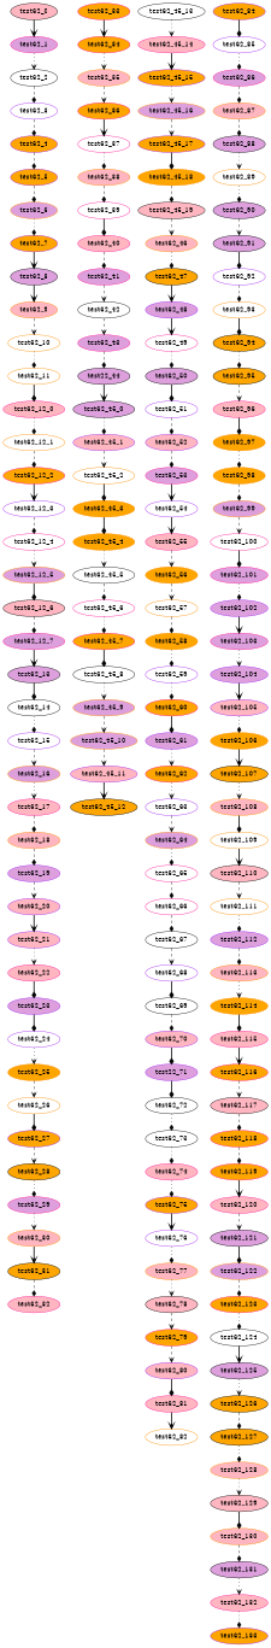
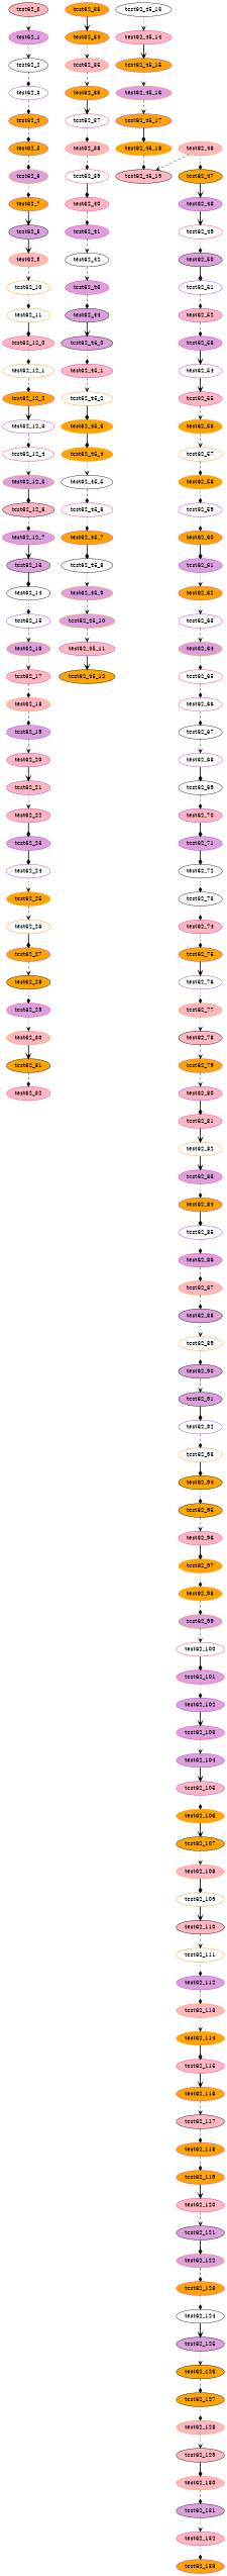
  digraph {
    node [color=deeppink fillcolor=white style=filled]
    edge [arrowhead=diamond style=dashed]
    test62_0 [color=black fillcolor=lightpink]
    test62_1 [fillcolor=plum]
    test62_2 [color=black]
    test62_3 [color=purple]
    test62_4 [color=purple fillcolor=orange]
    test62_5 [color=purple fillcolor=orange]
    test62_6 [color=darkorange fillcolor=plum]
    test62_7 [color=purple fillcolor=orange]
    test62_8 [color=black fillcolor=plum]
    test62_9 [color=darkorange fillcolor=lightpink]
    test62_10 [color=darkorange]
    test62_11 [color=darkorange]
    test62_12_0 [fillcolor=lightpink]
    test62_12_1 [color=darkorange]
    test62_12_2 [fillcolor=orange]
    test62_12_3 [color=purple]
    test62_12_4
    test62_12_5 [color=darkorange fillcolor=plum]
    test62_12_6 [color=black fillcolor=lightpink]
    test62_12_7 [fillcolor=plum]
    test62_13 [color=black fillcolor=plum]
    test62_14 [color=black]
    test62_15 [color=purple]
    test62_16 [color=darkorange fillcolor=plum]
    test62_17 [fillcolor=lightpink]
    test62_18 [color=darkorange fillcolor=lightpink]
    test62_19 [color=purple fillcolor=plum]
    test62_20 [color=purple fillcolor=lightpink]
    test62_21 [color=purple fillcolor=lightpink]
    test62_22 [fillcolor=lightpink]
    test62_23 [color=purple fillcolor=plum]
    test62_24 [color=purple]
    test62_25 [color=darkorange fillcolor=orange]
    test62_26 [color=darkorange]
    test62_27 [color=purple fillcolor=orange]
    test62_28 [color=black fillcolor=orange]
    test62_29 [fillcolor=plum]
    test62_30 [color=darkorange fillcolor=lightpink]
    test62_31 [color=black fillcolor=orange]
    test62_32 [fillcolor=lightpink]
    test62_33 [fillcolor=orange]
    test62_34 [fillcolor=orange]
    test62_35 [color=darkorange fillcolor=lightpink]
    test62_36 [fillcolor=orange]
    test62_37
    test62_38 [color=darkorange fillcolor=lightpink]
    test62_39
    test62_40 [fillcolor=lightpink]
    test62_41 [fillcolor=plum]
    test62_42 [color=black]
    test62_43 [fillcolor=plum]
-   test62_44 [color=black fillcolor=plum label=test22_44]
+   test62_44 [color=black fillcolor=plum]
    test62_45_0 [color=black fillcolor=plum]
    test62_45_1 [color=purple fillcolor=lightpink]
    test62_45_2 [color=darkorange]
    test62_45_3 [color=darkorange fillcolor=orange]
    test62_45_4 [color=darkorange fillcolor=orange]
    test62_45_5 [color=black]
    test62_45_6
    test62_45_7 [fillcolor=orange]
    test62_45_8 [color=black]
    test62_45_9 [color=darkorange fillcolor=plum]
    test62_45_10 [color=darkorange fillcolor=plum]
    test62_45_11 [color=purple fillcolor=lightpink]
    test62_45_12 [color=black fillcolor=orange]
    test62_45_13 [color=black]
    test62_45_14 [fillcolor=lightpink]
    test62_45_15 [color=purple fillcolor=orange]
    test62_45_16 [color=darkorange fillcolor=plum]
    test62_45_17 [color=purple fillcolor=orange]
    test62_45_18 [color=darkorange fillcolor=orange]
    test62_45_19 [color=black fillcolor=lightpink]
    test62_46 [color=darkorange fillcolor=lightpink]
    test62_47 [color=black fillcolor=orange]
    test62_48 [color=purple fillcolor=plum]
    test62_49
    test62_50 [color=black fillcolor=plum]
    test62_51 [color=purple]
    test62_52 [color=purple fillcolor=lightpink]
    test62_53 [fillcolor=plum]
    test62_54 [color=purple]
    test62_55 [fillcolor=lightpink]
    test62_56 [color=darkorange fillcolor=orange]
    test62_57 [color=darkorange]
    test62_58 [color=darkorange fillcolor=orange]
    test62_59 [color=purple]
    test62_60 [fillcolor=orange]
    test62_61 [color=purple fillcolor=plum]
    test62_62 [fillcolor=orange]
    test62_63 [color=purple]
    test62_64 [color=darkorange fillcolor=plum]
    test62_65
    test62_66
    test62_67 [color=black]
    test62_68 [color=purple]
    test62_69 [color=black]
    test62_70 [color=purple fillcolor=lightpink]
-   test62_71 [color=purple fillcolor=plum label=test22_71]
+   test62_71 [color=purple fillcolor=plum]
    test62_72 [color=black]
    test62_73 [color=black]
    test62_74 [fillcolor=lightpink]
    test62_75 [color=purple fillcolor=orange]
    test62_76 [color=purple]
    test62_77 [color=darkorange fillcolor=lightpink]
    test62_78 [color=black fillcolor=lightpink]
    test62_79 [fillcolor=orange]
    test62_80 [color=purple fillcolor=lightpink]
    test62_81 [fillcolor=lightpink]
    test62_82 [color=darkorange]
+   test62_83 [fillcolor=plum]
    test62_84 [color=purple fillcolor=orange]
    test62_85 [color=purple]
    test62_86 [fillcolor=plum]
    test62_87 [color=darkorange fillcolor=lightpink]
    test62_88 [color=black fillcolor=plum]
    test62_89 [color=darkorange]
    test62_90 [color=black fillcolor=plum]
    test62_91 [color=black fillcolor=plum]
    test62_92 [color=purple]
    test62_93 [color=darkorange]
    test62_94 [color=black fillcolor=orange]
    test62_95 [color=black fillcolor=orange]
    test62_96 [fillcolor=lightpink]
    test62_97 [color=darkorange fillcolor=orange]
    test62_98 [color=darkorange fillcolor=orange]
    test62_99 [color=darkorange fillcolor=plum]
    test62_100
    test62_101 [fillcolor=plum]
    test62_102 [color=purple fillcolor=plum]
    test62_103 [fillcolor=plum]
    test62_104 [color=purple fillcolor=plum]
    test62_105 [color=purple fillcolor=lightpink]
    test62_106 [color=darkorange fillcolor=orange]
    test62_107 [color=black fillcolor=orange]
    test62_108 [color=darkorange fillcolor=lightpink]
    test62_109 [color=darkorange]
    test62_110 [color=black fillcolor=lightpink]
    test62_111 [color=darkorange]
    test62_112 [color=purple fillcolor=plum]
    test62_113 [color=darkorange fillcolor=lightpink]
    test62_114 [color=darkorange fillcolor=orange]
    test62_115 [fillcolor=lightpink]
    test62_116 [fillcolor=orange]
    test62_117 [color=black fillcolor=lightpink]
    test62_118 [fillcolor=orange]
    test62_119 [fillcolor=orange]
    test62_120 [fillcolor=lightpink]
    test62_121 [color=black fillcolor=plum]
    test62_122 [color=darkorange fillcolor=plum]
    test62_123 [fillcolor=orange]
    test62_124 [color=black]
    test62_125 [color=black fillcolor=plum]
    test62_126 [color=black fillcolor=orange]
    test62_127 [color=black fillcolor=orange]
    test62_128 [color=darkorange fillcolor=lightpink]
    test62_129 [color=black fillcolor=lightpink]
    test62_130 [color=darkorange fillcolor=lightpink]
    test62_131 [color=black fillcolor=plum]
    test62_132 [fillcolor=lightpink]
    test62_133 [color=purple fillcolor=orange]
-   test62_0 -> test62_1 [arrowhead=vee style=bold]
+   test62_0 -> test62_1 [arrowhead=vee style=dotted]
    test62_1 -> test62_2 [arrowhead=vee style=dotted]
    test62_2 -> test62_3
    test62_3 -> test62_4
    test62_4 -> test62_5
    test62_5 -> test62_6
    test62_6 -> test62_7 [style=dotted]
    test62_7 -> test62_8 [arrowhead=vee style=bold]
    test62_8 -> test62_9 [arrowhead=vee style=bold]
    test62_9 -> test62_10 [arrowhead=vee]
    test62_10 -> test62_11 [style=dotted]
    test62_11 -> test62_12_0 [style=bold]
    test62_12_0 -> test62_12_1 [style=dotted]
    test62_12_1 -> test62_12_2
    test62_12_2 -> test62_12_3 [arrowhead=vee style=bold]
    test62_12_3 -> test62_12_4
    test62_12_4 -> test62_12_5 [arrowhead=vee style=dotted]
    test62_12_5 -> test62_12_6 [style=bold]
    test62_12_6 -> test62_12_7
    test62_12_7 -> test62_13 [arrowhead=vee style=bold]
    test62_13 -> test62_14 [style=bold]
    test62_14 -> test62_15 [style=dotted]
    test62_15 -> test62_16 [arrowhead=vee]
    test62_16 -> test62_17 [arrowhead=vee style=dotted]
    test62_17 -> test62_18
    test62_18 -> test62_19
    test62_19 -> test62_20 [arrowhead=vee]
    test62_20 -> test62_21 [arrowhead=vee style=bold]
    test62_21 -> test62_22 [arrowhead=vee style=dotted]
    test62_22 -> test62_23 [style=bold]
    test62_23 -> test62_24 [style=bold]
    test62_24 -> test62_25 [arrowhead=vee style=dotted]
    test62_25 -> test62_26 [arrowhead=vee]
    test62_26 -> test62_27 [style=bold]
    test62_27 -> test62_28 [arrowhead=vee]
    test62_28 -> test62_29 [style=dotted]
    test62_29 -> test62_30 [arrowhead=vee style=dotted]
    test62_30 -> test62_31 [arrowhead=vee style=bold]
    test62_31 -> test62_32
    test62_33 -> test62_34 [arrowhead=vee style=bold]
    test62_34 -> test62_35 [arrowhead=vee style=dotted]
    test62_35 -> test62_36 [arrowhead=vee]
    test62_36 -> test62_37 [arrowhead=vee style=bold]
    test62_37 -> test62_38 [style=dotted]
    test62_38 -> test62_39
    test62_39 -> test62_40 [style=bold]
    test62_40 -> test62_41
    test62_41 -> test62_42 [arrowhead=vee]
    test62_42 -> test62_43 [arrowhead=vee]
    test62_43 -> test62_44
    test62_44 -> test62_45_0 [arrowhead=vee style=bold]
    test62_45_0 -> test62_45_1 [style=dotted]
    test62_45_1 -> test62_45_2 [arrowhead=vee]
    test62_45_2 -> test62_45_3 [style=bold]
    test62_45_3 -> test62_45_4 [style=bold]
    test62_45_4 -> test62_45_5 [arrowhead=vee style=dotted]
    test62_45_5 -> test62_45_6
    test62_45_6 -> test62_45_7 [style=dotted]
    test62_45_7 -> test62_45_8 [style=bold]
    test62_45_8 -> test62_45_9 [arrowhead=vee style=dotted]
    test62_45_9 -> test62_45_10 [arrowhead=vee]
    test62_45_10 -> test62_45_11 [arrowhead=vee]
    test62_45_11 -> test62_45_12 [arrowhead=vee style=bold]
    test62_45_13 -> test62_45_14 [arrowhead=vee style=dotted]
    test62_45_14 -> test62_45_15 [arrowhead=vee style=bold]
    test62_45_15 -> test62_45_16 [arrowhead=vee style=dotted]
    test62_45_16 -> test62_45_17 [arrowhead=vee]
    test62_45_17 -> test62_45_18 [style=bold]
    test62_45_18 -> test62_45_19
-   test62_45_19 -> test62_46 [arrowhead=vee]
+   test62_46 -> test62_45_19 [arrowhead=vee]
    test62_46 -> test62_47 [style=dotted]
    test62_47 -> test62_48 [arrowhead=vee style=bold]
    test62_48 -> test62_49 [arrowhead=vee style=bold]
    test62_49 -> test62_50 [style=dotted]
    test62_50 -> test62_51 [style=bold]
    test62_51 -> test62_52
    test62_52 -> test62_53
    test62_53 -> test62_54 [arrowhead=vee style=bold]
    test62_54 -> test62_55 [arrowhead=vee style=bold]
    test62_55 -> test62_56 [arrowhead=vee]
    test62_56 -> test62_57 [arrowhead=vee]
    test62_57 -> test62_58
    test62_58 -> test62_59 [style=dotted]
    test62_59 -> test62_60 [style=dotted]
    test62_60 -> test62_61 [style=bold]
    test62_61 -> test62_62 [arrowhead=vee style=dotted]
    test62_62 -> test62_63 [arrowhead=vee style=dotted]
    test62_63 -> test62_64 [arrowhead=vee]
    test62_64 -> test62_65 [style=dotted]
    test62_65 -> test62_66
    test62_66 -> test62_67
    test62_67 -> test62_68 [arrowhead=vee]
    test62_68 -> test62_69 [style=bold]
    test62_69 -> test62_70
    test62_70 -> test62_71 [style=bold]
    test62_71 -> test62_72 [style=bold]
    test62_72 -> test62_73 [style=dotted]
    test62_73 -> test62_74 [style=dotted]
    test62_74 -> test62_75 [style=dotted]
    test62_75 -> test62_76 [arrowhead=vee style=bold]
    test62_76 -> test62_77 [style=dotted]
    test62_77 -> test62_78 [arrowhead=vee style=dotted]
    test62_78 -> test62_79 [arrowhead=vee]
    test62_79 -> test62_80 [arrowhead=vee]
    test62_80 -> test62_81 [style=bold]
    test62_81 -> test62_82 [arrowhead=vee style=bold]
+   test62_82 -> test62_83 [arrowhead=vee style=bold]
+   test62_83 -> test62_84 [style=dotted]
    test62_84 -> test62_85 [style=bold]
    test62_85 -> test62_86 [style=dotted]
    test62_86 -> test62_87
    test62_87 -> test62_88
    test62_88 -> test62_89 [arrowhead=vee style=dotted]
    test62_89 -> test62_90 [style=dotted]
    test62_90 -> test62_91 [arrowhead=vee]
    test62_91 -> test62_92 [style=bold]
    test62_92 -> test62_93
    test62_93 -> test62_94 [style=bold]
    test62_94 -> test62_95 [style=dotted]
    test62_95 -> test62_96 [arrowhead=vee]
    test62_96 -> test62_97 [style=bold]
    test62_97 -> test62_98 [style=dotted]
    test62_98 -> test62_99
    test62_99 -> test62_100 [arrowhead=vee]
    test62_100 -> test62_101 [style=bold]
    test62_101 -> test62_102 [style=dotted]
    test62_102 -> test62_103 [arrowhead=vee style=bold]
    test62_103 -> test62_104 [arrowhead=vee style=dotted]
    test62_104 -> test62_105 [arrowhead=vee style=bold]
    test62_105 -> test62_106 [style=dotted]
    test62_106 -> test62_107 [arrowhead=vee style=bold]
    test62_107 -> test62_108 [arrowhead=vee style=dotted]
    test62_108 -> test62_109 [style=bold]
    test62_109 -> test62_110 [arrowhead=vee style=bold]
    test62_110 -> test62_111 [arrowhead=vee]
    test62_111 -> test62_112 [style=dotted]
    test62_112 -> test62_113
    test62_113 -> test62_114 [arrowhead=vee style=dotted]
    test62_114 -> test62_115 [style=bold]
    test62_115 -> test62_116 [arrowhead=vee style=bold]
    test62_116 -> test62_117 [arrowhead=vee]
    test62_117 -> test62_118
    test62_118 -> test62_119
    test62_119 -> test62_120 [arrowhead=vee style=bold]
    test62_120 -> test62_121 [arrowhead=vee]
    test62_121 -> test62_122 [style=bold]
    test62_122 -> test62_123
    test62_123 -> test62_124 [style=dotted]
    test62_124 -> test62_125 [arrowhead=vee style=bold]
    test62_125 -> test62_126 [arrowhead=vee style=dotted]
    test62_126 -> test62_127
    test62_127 -> test62_128 [style=dotted]
    test62_128 -> test62_129 [arrowhead=vee style=dotted]
    test62_129 -> test62_130 [style=bold]
    test62_130 -> test62_131
    test62_131 -> test62_132 [arrowhead=vee style=dotted]
    test62_132 -> test62_133 [style=dotted]
  }
